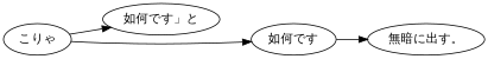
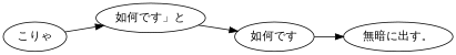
  digraph {
    rankdir=LR
    n1 [label="こりゃ"]
    n2 [label="如何です」と"]
    n3 [label="如何です"]
    n4 [label="無暗に出す。"]
    n1 -> n2
-   n1 -> n3
+   n2 -> n3
    n3 -> n4
  }
